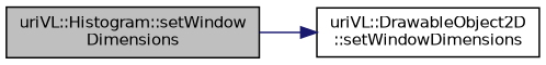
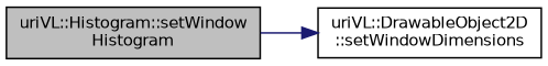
  digraph {
    rankdir=LR
    node [color=black fontname=Helvetica fontsize=10 shape=record style=filled]
-   n1 [fillcolor=grey75 fontcolor=black height=0.2 label="uriVL::Histogram::setWindow\lDimensions" width=0.4]
+   n1 [fillcolor=grey75 fontcolor=black height=0.2 label="uriVL::Histogram::setWindow\lHistogram" width=0.4]
    n2 [fillcolor=white height=0.2 label="uriVL::DrawableObject2D\l::setWindowDimensions" width=0.4]
    n1 -> n2 [color=midnightblue fontname=Helvetica fontsize=10 labelfontname=Helvetica labelfontsize=10 style=solid]
  }
